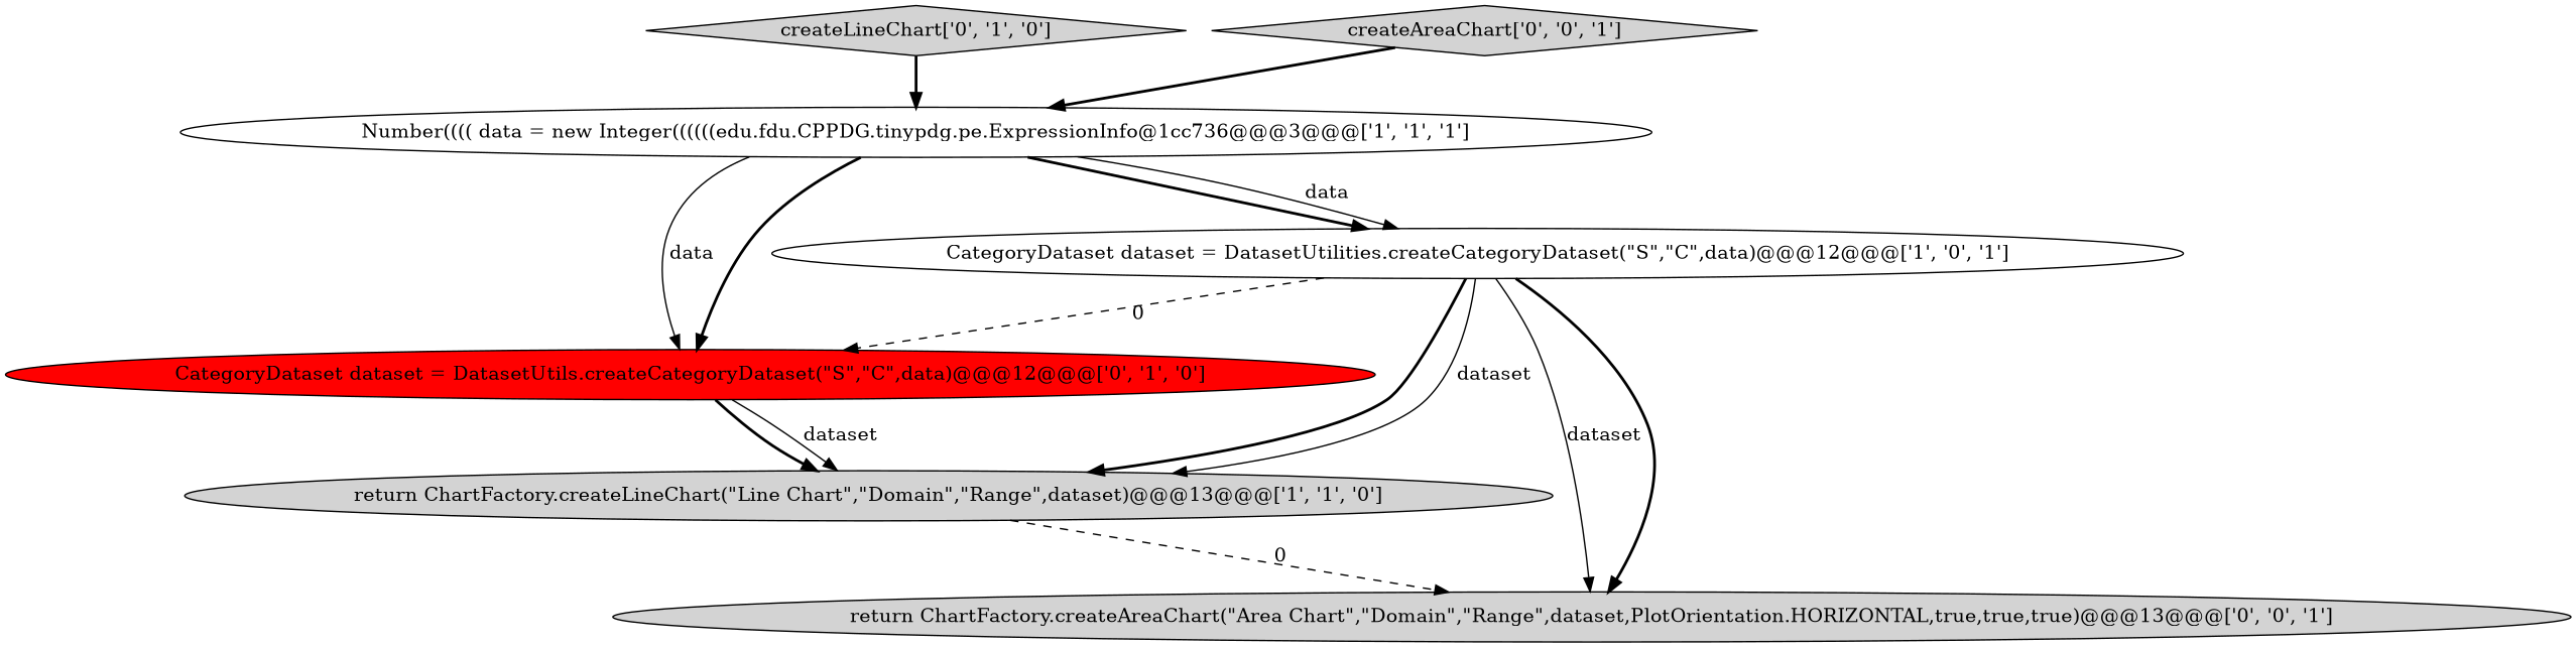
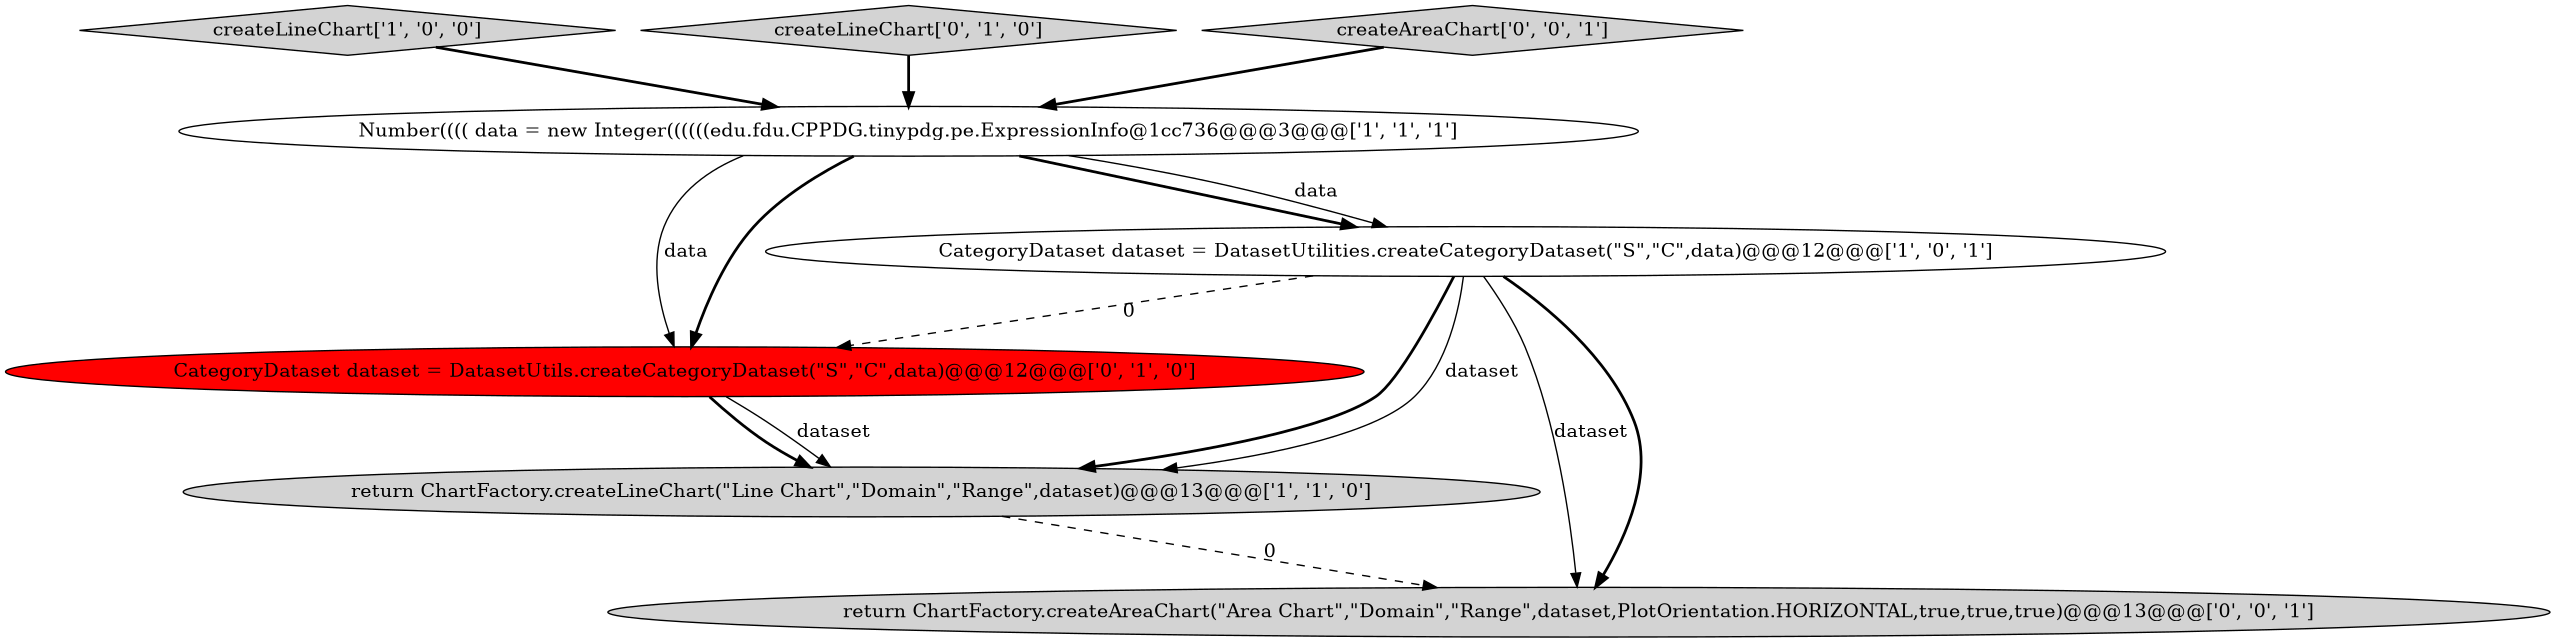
  digraph {
    node [fillcolor=lightgray shape=ellipse style=filled]
    edge [style=bold]
    n1 [label="return ChartFactory.createLineChart(\"Line Chart\",\"Domain\",\"Range\",dataset)@@@13@@@['1', '1', '0']"]
    n2 [label="return ChartFactory.createAreaChart(\"Area Chart\",\"Domain\",\"Range\",dataset,PlotOrientation.HORIZONTAL,true,true,true)@@@13@@@['0', '0', '1']"]
+   n3 [label="createLineChart['1', '0', '0']" shape=diamond]
    n4 [fillcolor=white label="Number(((( data = new Integer((((((edu.fdu.CPPDG.tinypdg.pe.ExpressionInfo@1cc736@@@3@@@['1', '1', '1']"]
    n5 [fillcolor=red label="CategoryDataset dataset = DatasetUtils.createCategoryDataset(\"S\",\"C\",data)@@@12@@@['0', '1', '0']"]
    n6 [fillcolor=white label="CategoryDataset dataset = DatasetUtilities.createCategoryDataset(\"S\",\"C\",data)@@@12@@@['1', '0', '1']"]
    n7 [label="createLineChart['0', '1', '0']" shape=diamond]
    n8 [label="createAreaChart['0', '0', '1']" shape=diamond]
    n1 -> n2 [label=0 style=dashed]
+   n3 -> n4
    n4 -> n5 [label=data style=solid]
    n4 -> n5
    n4 -> n6
    n4 -> n6 [label=data style=solid]
    n5 -> n1
    n5 -> n1 [label=dataset style=solid]
    n6 -> n1
    n6 -> n1 [label=dataset style=solid]
    n6 -> n2 [label=dataset style=solid]
    n6 -> n2
    n6 -> n5 [label=0 style=dashed]
    n7 -> n4
    n8 -> n4
  }
